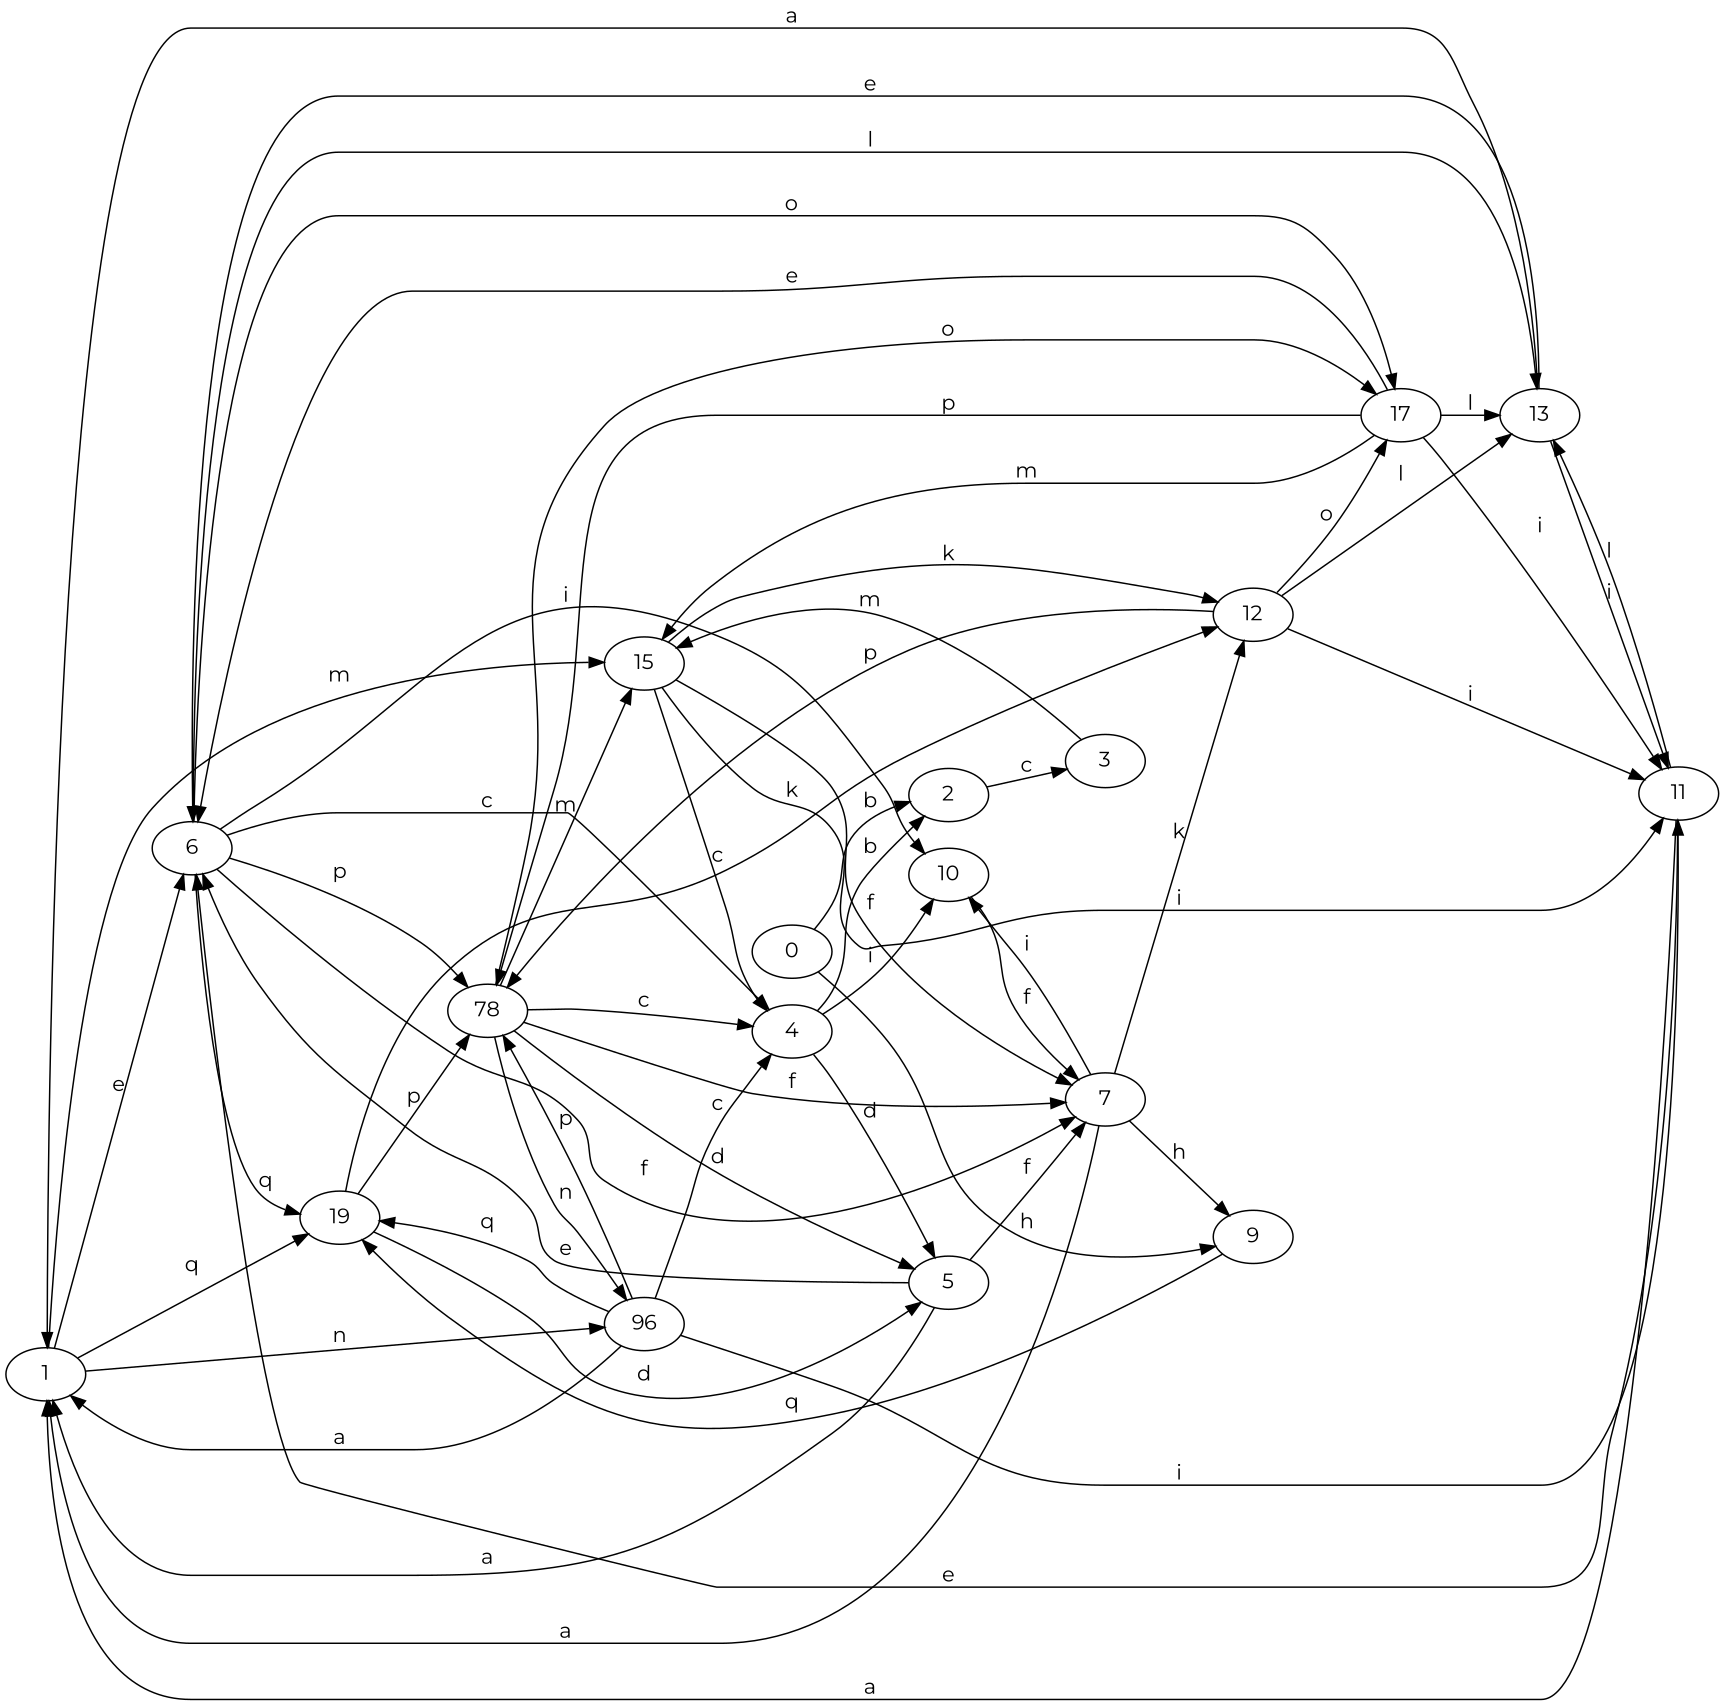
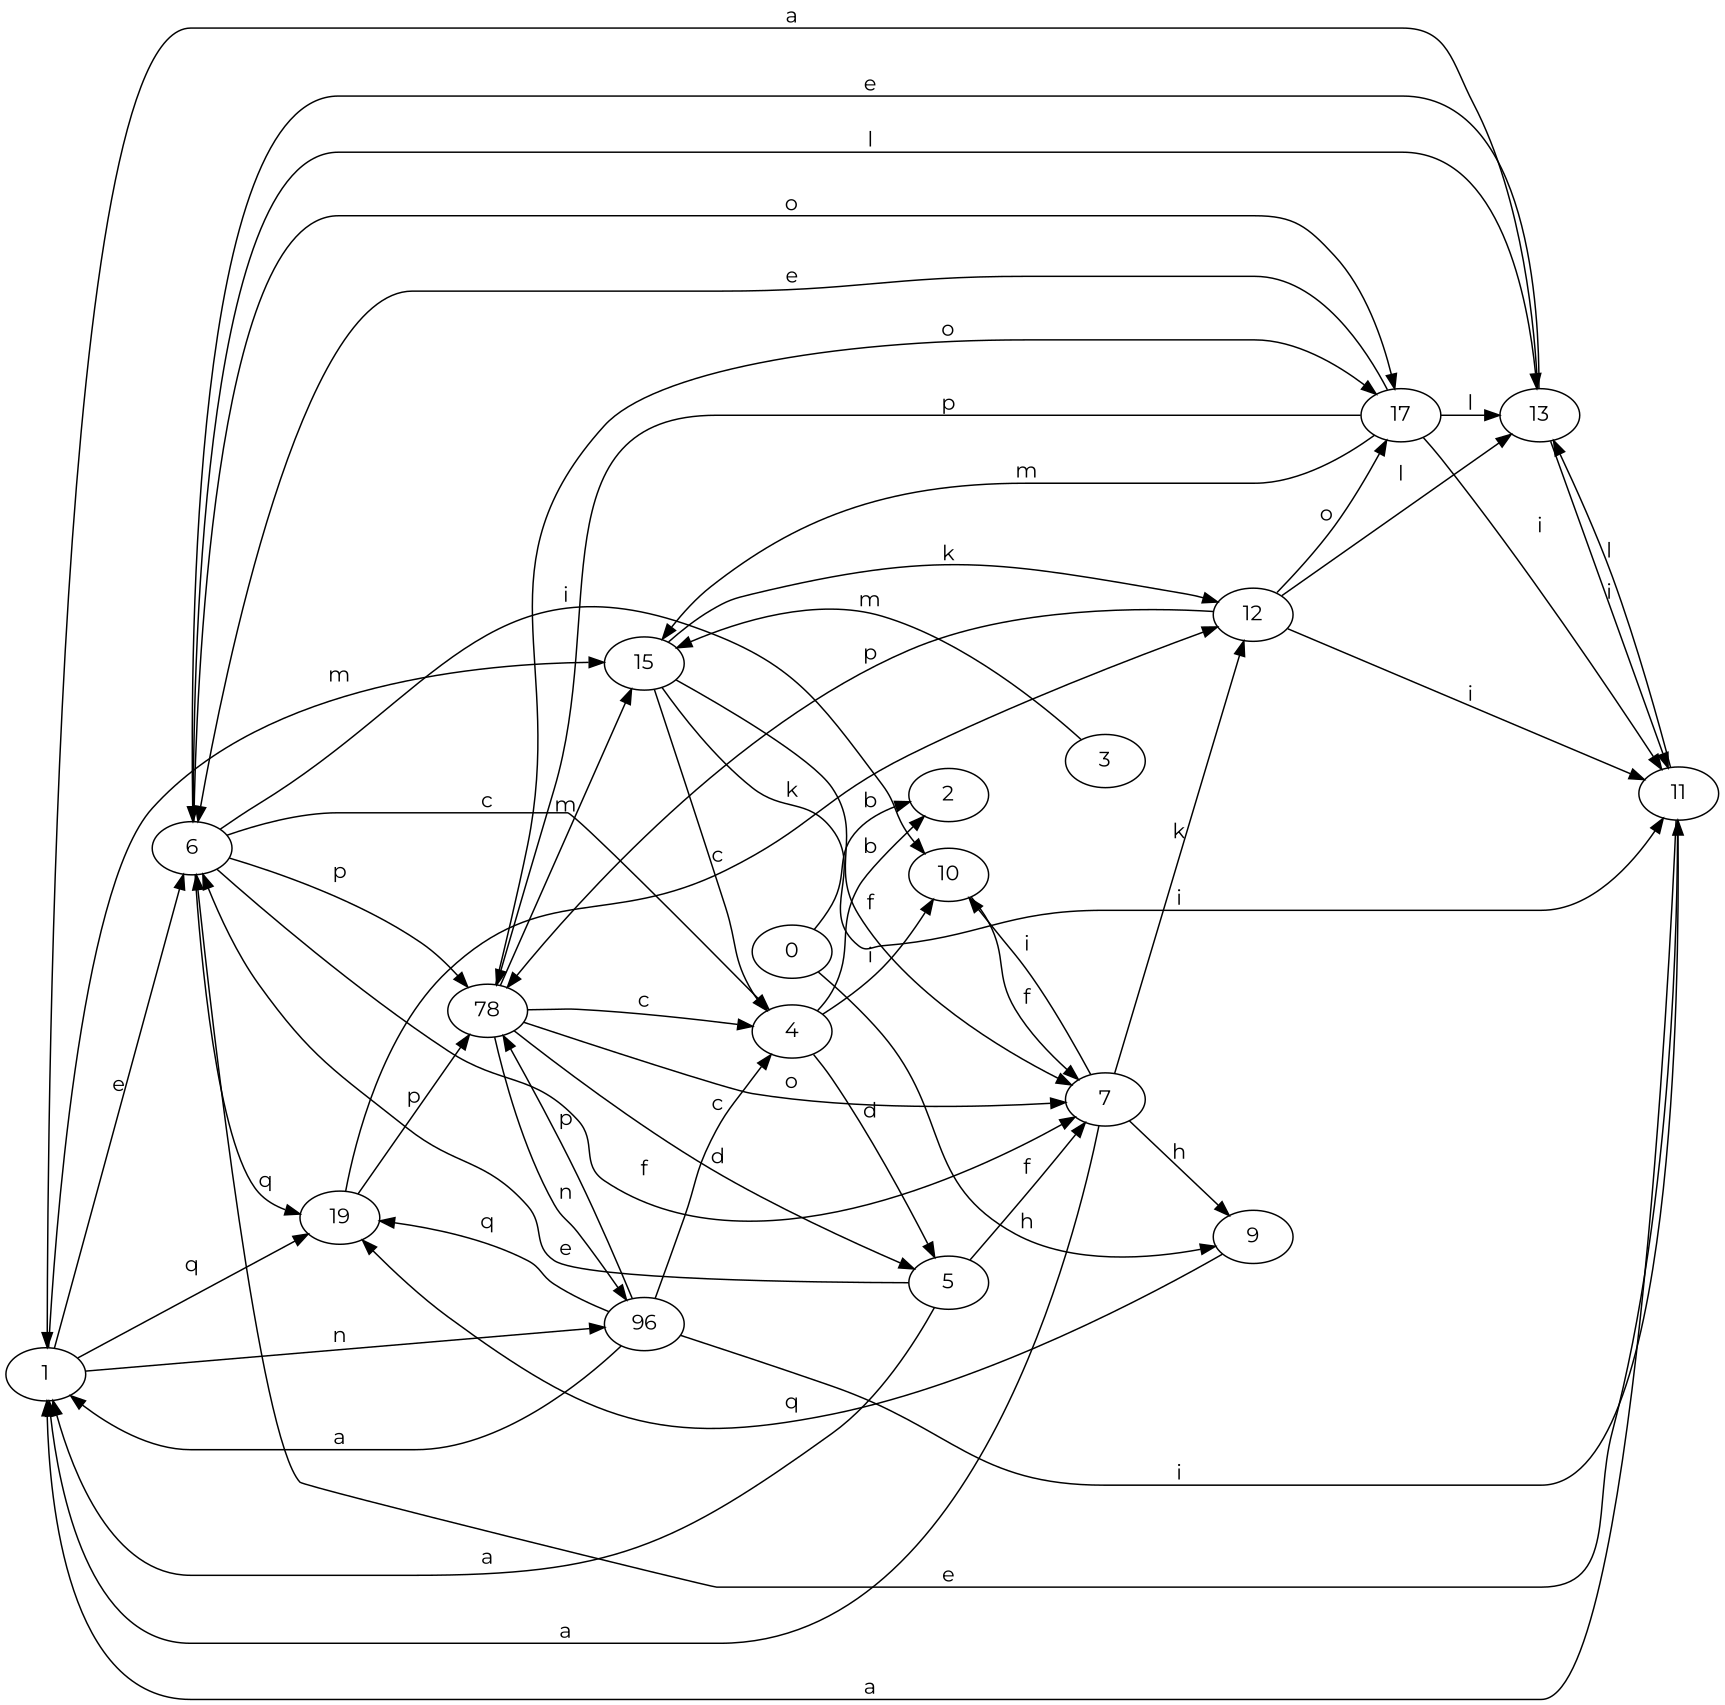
  strict digraph {
    fontname=Montserrat
    rankdir=LR
    node [fontname=Montserrat]
    edge [fontname=Montserrat]
    1
    6
    15
    n4 [label=96]
    19
    4
    10
    7
    13
    17
    n11 [label=78]
    12
    11
    5
    2
    3
    9
    0
    1 -> 6 [label=e]
    1 -> 15 [label=m]
    1 -> n4 [label=n]
    1 -> 19 [label=q]
    6 -> 19 [label=q]
    6 -> 4 [label=c]
    6 -> 10 [label=i]
    6 -> 7 [label=f]
    6 -> 13 [label=l]
    6 -> 17 [label=o]
    6 -> n11 [label=p]
    15 -> 4 [label=c]
    15 -> 7 [label=f]
    15 -> 12 [label=k]
    15 -> 11 [label=i]
    n4 -> 1 [label=a]
    n4 -> 19 [label=q]
    n4 -> 4 [label=c]
    n4 -> n11 [label=p]
    n4 -> 11 [label=i]
    19 -> n11 [label=p]
    19 -> 12 [label=k]
-   19 -> 5 [label=d]
    4 -> 10 [label=i]
    4 -> 5 [label=d]
    4 -> 2 [label=b]
    10 -> 7 [label=f]
    7 -> 1 [label=a]
    7 -> 10 [label=i]
    7 -> 12 [label=k]
    7 -> 9 [label=h]
    13 -> 1 [label=a]
    13 -> 6 [label=e]
    13 -> 11 [label=i]
    17 -> 6 [label=e]
    17 -> 15 [label=m]
    17 -> 13 [label=l]
    17 -> n11 [label=p]
    17 -> 11 [label=i]
    n11 -> 15 [label=m]
    n11 -> n4 [label=n]
    n11 -> 4 [label=c]
-   n11 -> 7 [label=f]
+   n11 -> 7 [label=o]
    n11 -> 17 [label=o]
    n11 -> 5 [label=d]
    12 -> 13 [label=l]
    12 -> 17 [label=o]
    12 -> n11 [label=p]
    12 -> 11 [label=i]
    11 -> 1 [label=a]
    11 -> 6 [label=e]
    11 -> 13 [label=l]
    5 -> 1 [label=a]
    5 -> 6 [label=e]
    5 -> 7 [label=f]
-   2 -> 3 [label=c]
    3 -> 15 [label=m]
    9 -> 19 [label=q]
    0 -> 2 [label=b]
    0 -> 9 [label=h]
  }
